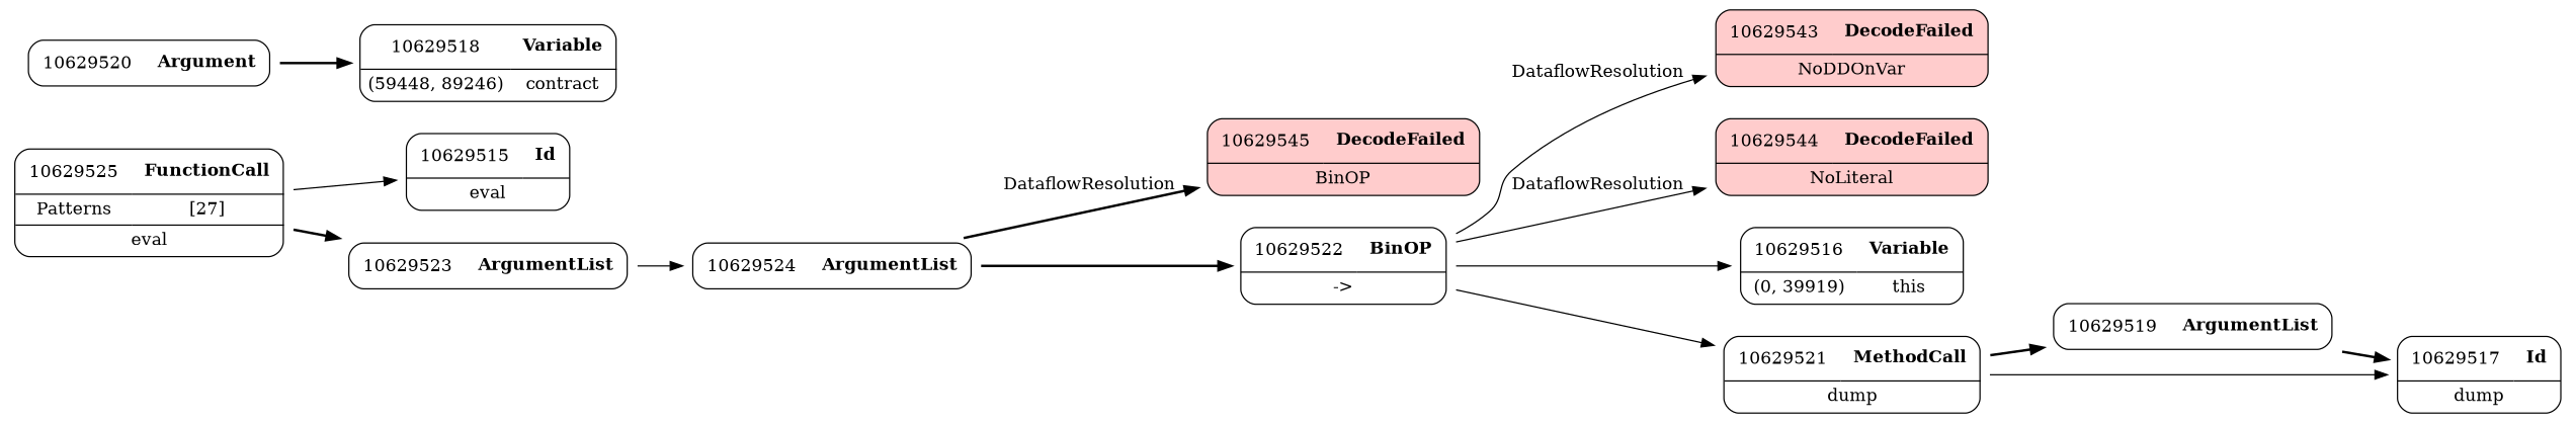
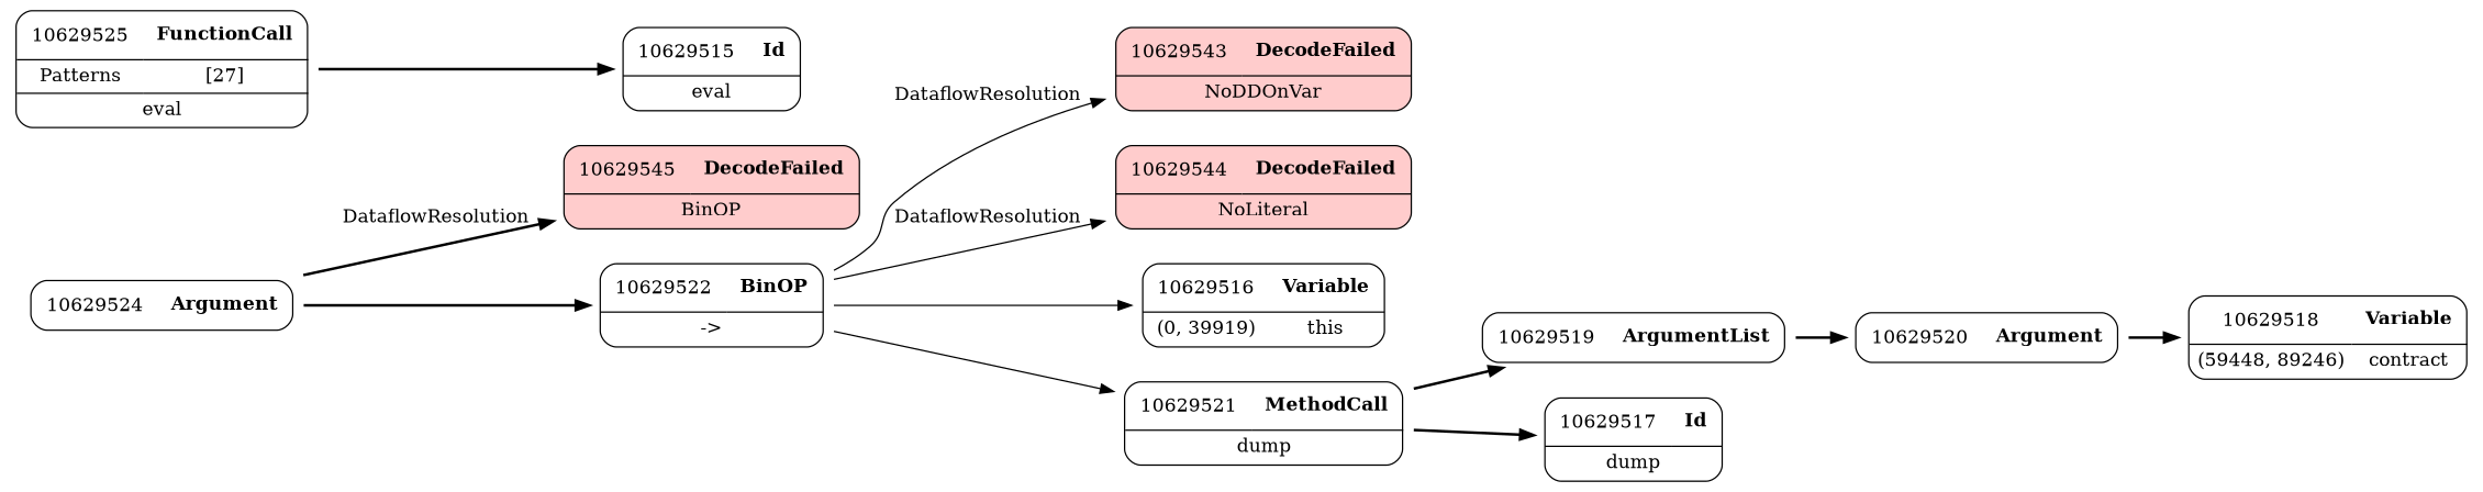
  digraph {
    rankdir=LR
    node [shape=none]
    edge [style=bold weight=2]
    n1 [label=<<TABLE border='1' cellspacing='0' cellpadding='10' style='rounded' bgcolor='#FFCCCC' ><TR><TD border='0'>10629543</TD><TD border='0'><B>DecodeFailed</B></TD></TR><HR/><TR><TD border='0' cellpadding='5' colspan='2'>NoDDOnVar</TD></TR></TABLE>>]
    n2 [label=<<TABLE border='1' cellspacing='0' cellpadding='10' style='rounded' ><TR><TD border='0'>10629515</TD><TD border='0'><B>Id</B></TD></TR><HR/><TR><TD border='0' cellpadding='5' colspan='2'>eval</TD></TR></TABLE>>]
    n3 [label=<<TABLE border='1' cellspacing='0' cellpadding='10' style='rounded' bgcolor='#FFCCCC' ><TR><TD border='0'>10629544</TD><TD border='0'><B>DecodeFailed</B></TD></TR><HR/><TR><TD border='0' cellpadding='5' colspan='2'>NoLiteral</TD></TR></TABLE>>]
    n4 [label=<<TABLE border='1' cellspacing='0' cellpadding='10' style='rounded' bgcolor='#FFCCCC' ><TR><TD border='0'>10629545</TD><TD border='0'><B>DecodeFailed</B></TD></TR><HR/><TR><TD border='0' cellpadding='5' colspan='2'>BinOP</TD></TR></TABLE>>]
    n5 [label=<<TABLE border='1' cellspacing='0' cellpadding='10' style='rounded' ><TR><TD border='0'>10629518</TD><TD border='0'><B>Variable</B></TD></TR><HR/><TR><TD border='0' cellpadding='5'>(59448, 89246)</TD><TD border='0' cellpadding='5'>contract</TD></TR></TABLE>>]
    n6 [label=<<TABLE border='1' cellspacing='0' cellpadding='10' style='rounded' ><TR><TD border='0'>10629519</TD><TD border='0'><B>ArgumentList</B></TD></TR></TABLE>>]
    n7 [label=<<TABLE border='1' cellspacing='0' cellpadding='10' style='rounded' ><TR><TD border='0'>10629520</TD><TD border='0'><B>Argument</B></TD></TR></TABLE>>]
    n8 [label=<<TABLE border='1' cellspacing='0' cellpadding='10' style='rounded' ><TR><TD border='0'>10629516</TD><TD border='0'><B>Variable</B></TD></TR><HR/><TR><TD border='0' cellpadding='5'>(0, 39919)</TD><TD border='0' cellpadding='5'>this</TD></TR></TABLE>>]
    n9 [label=<<TABLE border='1' cellspacing='0' cellpadding='10' style='rounded' ><TR><TD border='0'>10629517</TD><TD border='0'><B>Id</B></TD></TR><HR/><TR><TD border='0' cellpadding='5' colspan='2'>dump</TD></TR></TABLE>>]
    n10 [label=<<TABLE border='1' cellspacing='0' cellpadding='10' style='rounded' ><TR><TD border='0'>10629522</TD><TD border='0'><B>BinOP</B></TD></TR><HR/><TR><TD border='0' cellpadding='5' colspan='2'>-&gt;</TD></TR></TABLE>>]
    n11 [label=<<TABLE border='1' cellspacing='0' cellpadding='10' style='rounded' ><TR><TD border='0'>10629521</TD><TD border='0'><B>MethodCall</B></TD></TR><HR/><TR><TD border='0' cellpadding='5' colspan='2'>dump</TD></TR></TABLE>>]
-   n12 [label=<<TABLE border='1' cellspacing='0' cellpadding='10' style='rounded' ><TR><TD border='0'>10629523</TD><TD border='0'><B>ArgumentList</B></TD></TR></TABLE>>]
-   n13 [label=<<TABLE border='1' cellspacing='0' cellpadding='10' style='rounded' ><TR><TD border='0'>10629524</TD><TD border='0'><B>ArgumentList</B></TD></TR></TABLE>>]
+   n13 [label=<<TABLE border='1' cellspacing='0' cellpadding='10' style='rounded' ><TR><TD border='0'>10629524</TD><TD border='0'><B>Argument</B></TD></TR></TABLE>>]
    n14 [label=<<TABLE border='1' cellspacing='0' cellpadding='10' style='rounded' ><TR><TD border='0'>10629525</TD><TD border='0'><B>FunctionCall</B></TD></TR><HR/><TR><TD border='0' cellpadding='5'>Patterns</TD><TD border='0' cellpadding='5'>[27]</TD></TR><HR/><TR><TD border='0' cellpadding='5' colspan='2'>eval</TD></TR></TABLE>>]
-   n6 -> n9
+   n6 -> n7
    n7 -> n5
    n10 -> n1 [label=DataflowResolution style=solid weight=""]
    n10 -> n3 [label=DataflowResolution style=solid weight=""]
    n10 -> n8 [style=solid]
    n10 -> n11 [style=solid]
    n11 -> n6
-   n11 -> n9 [style=solid]
-   n12 -> n13 [style=solid]
+   n11 -> n9
    n13 -> n4 [label=DataflowResolution weight=""]
    n13 -> n10
-   n14 -> n2 [style=solid]
-   n14 -> n12
+   n14 -> n2
  }
